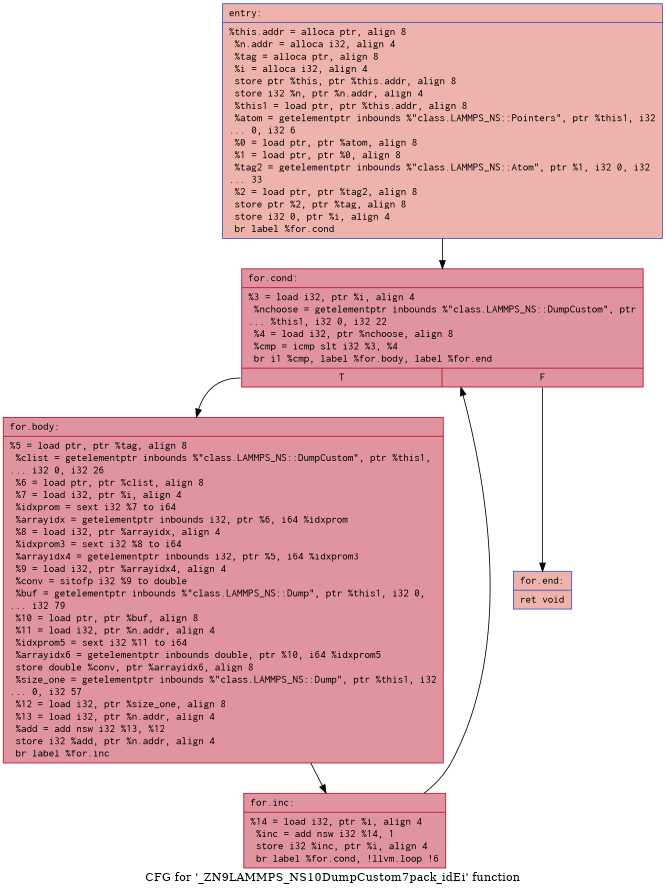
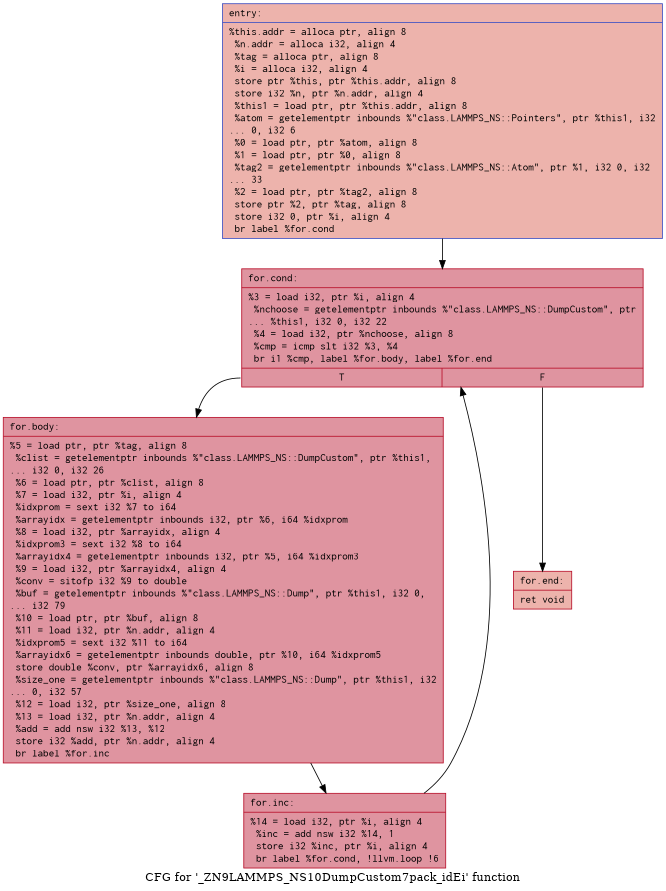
  digraph {
    label="CFG for '_ZN9LAMMPS_NS10DumpCustom7pack_idEi' function"
    node [color="#b70d28ff" fillcolor="#b70d2870" fontname=Courier shape=record style=filled]
    n1 [color="#3d50c3ff" fillcolor="#d6524470" label="{entry:\l|  %this.addr = alloca ptr, align 8\l  %n.addr = alloca i32, align 4\l  %tag = alloca ptr, align 8\l  %i = alloca i32, align 4\l  store ptr %this, ptr %this.addr, align 8\l  store i32 %n, ptr %n.addr, align 4\l  %this1 = load ptr, ptr %this.addr, align 8\l  %atom = getelementptr inbounds %\"class.LAMMPS_NS::Pointers\", ptr %this1, i32\l... 0, i32 6\l  %0 = load ptr, ptr %atom, align 8\l  %1 = load ptr, ptr %0, align 8\l  %tag2 = getelementptr inbounds %\"class.LAMMPS_NS::Atom\", ptr %1, i32 0, i32\l... 33\l  %2 = load ptr, ptr %tag2, align 8\l  store ptr %2, ptr %tag, align 8\l  store i32 0, ptr %i, align 4\l  br label %for.cond\l}"]
    n2 [label="{for.cond:\l|  %3 = load i32, ptr %i, align 4\l  %nchoose = getelementptr inbounds %\"class.LAMMPS_NS::DumpCustom\", ptr\l... %this1, i32 0, i32 22\l  %4 = load i32, ptr %nchoose, align 8\l  %cmp = icmp slt i32 %3, %4\l  br i1 %cmp, label %for.body, label %for.end\l|{<s0>T|<s1>F}}"]
    n3 [label="{for.body:\l|  %5 = load ptr, ptr %tag, align 8\l  %clist = getelementptr inbounds %\"class.LAMMPS_NS::DumpCustom\", ptr %this1,\l... i32 0, i32 26\l  %6 = load ptr, ptr %clist, align 8\l  %7 = load i32, ptr %i, align 4\l  %idxprom = sext i32 %7 to i64\l  %arrayidx = getelementptr inbounds i32, ptr %6, i64 %idxprom\l  %8 = load i32, ptr %arrayidx, align 4\l  %idxprom3 = sext i32 %8 to i64\l  %arrayidx4 = getelementptr inbounds i32, ptr %5, i64 %idxprom3\l  %9 = load i32, ptr %arrayidx4, align 4\l  %conv = sitofp i32 %9 to double\l  %buf = getelementptr inbounds %\"class.LAMMPS_NS::Dump\", ptr %this1, i32 0,\l... i32 79\l  %10 = load ptr, ptr %buf, align 8\l  %11 = load i32, ptr %n.addr, align 4\l  %idxprom5 = sext i32 %11 to i64\l  %arrayidx6 = getelementptr inbounds double, ptr %10, i64 %idxprom5\l  store double %conv, ptr %arrayidx6, align 8\l  %size_one = getelementptr inbounds %\"class.LAMMPS_NS::Dump\", ptr %this1, i32\l... 0, i32 57\l  %12 = load i32, ptr %size_one, align 8\l  %13 = load i32, ptr %n.addr, align 4\l  %add = add nsw i32 %13, %12\l  store i32 %add, ptr %n.addr, align 4\l  br label %for.inc\l}"]
-   n4 [color="#3d50c3ff" fillcolor="#d6524470" label="{for.end:\l|  ret void\l}"]
+   n4 [fillcolor="#d6524470" label="{for.end:\l|  ret void\l}"]
    n5 [label="{for.inc:\l|  %14 = load i32, ptr %i, align 4\l  %inc = add nsw i32 %14, 1\l  store i32 %inc, ptr %i, align 4\l  br label %for.cond, !llvm.loop !6\l}"]
    n1 -> n2
    n2 -> n3 [tailport=s0]
    n2 -> n4 [tailport=s1]
    n3 -> n5
    n5 -> n2
  }
